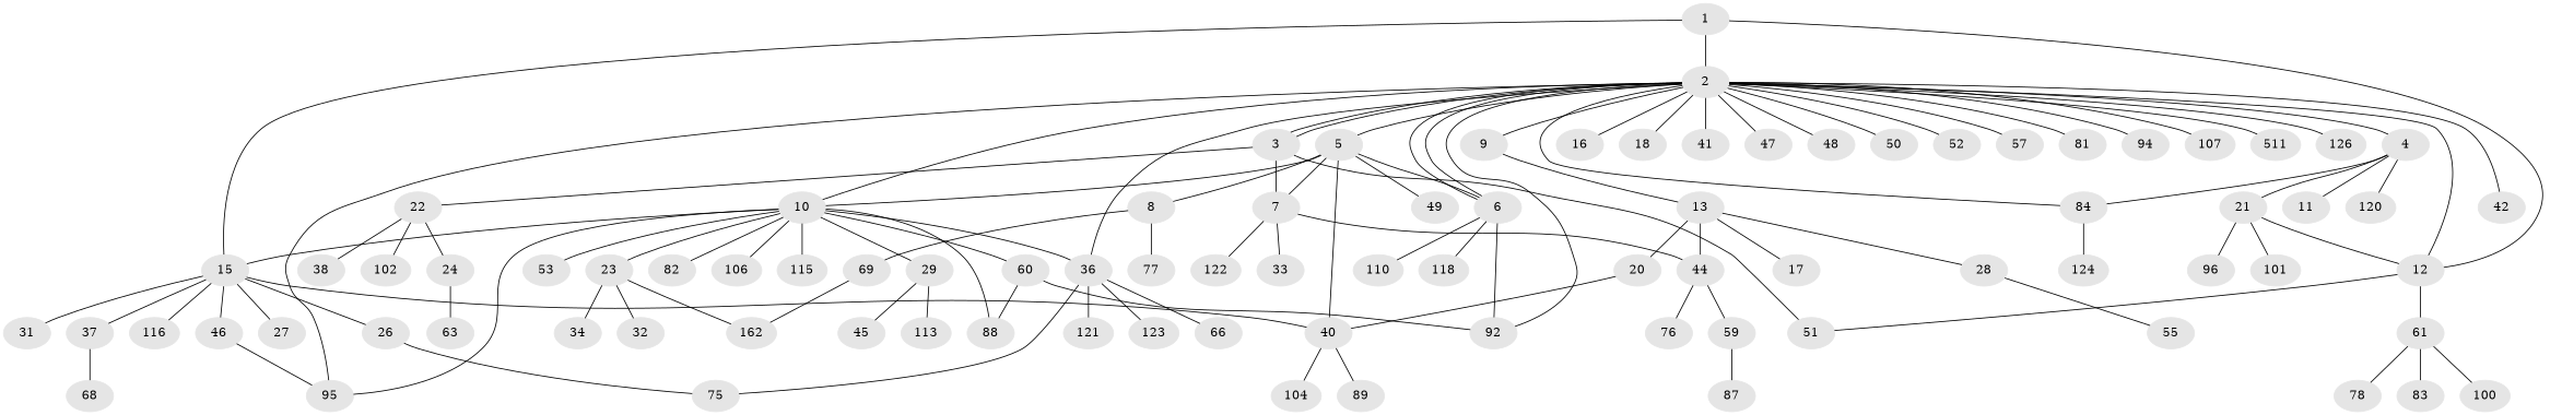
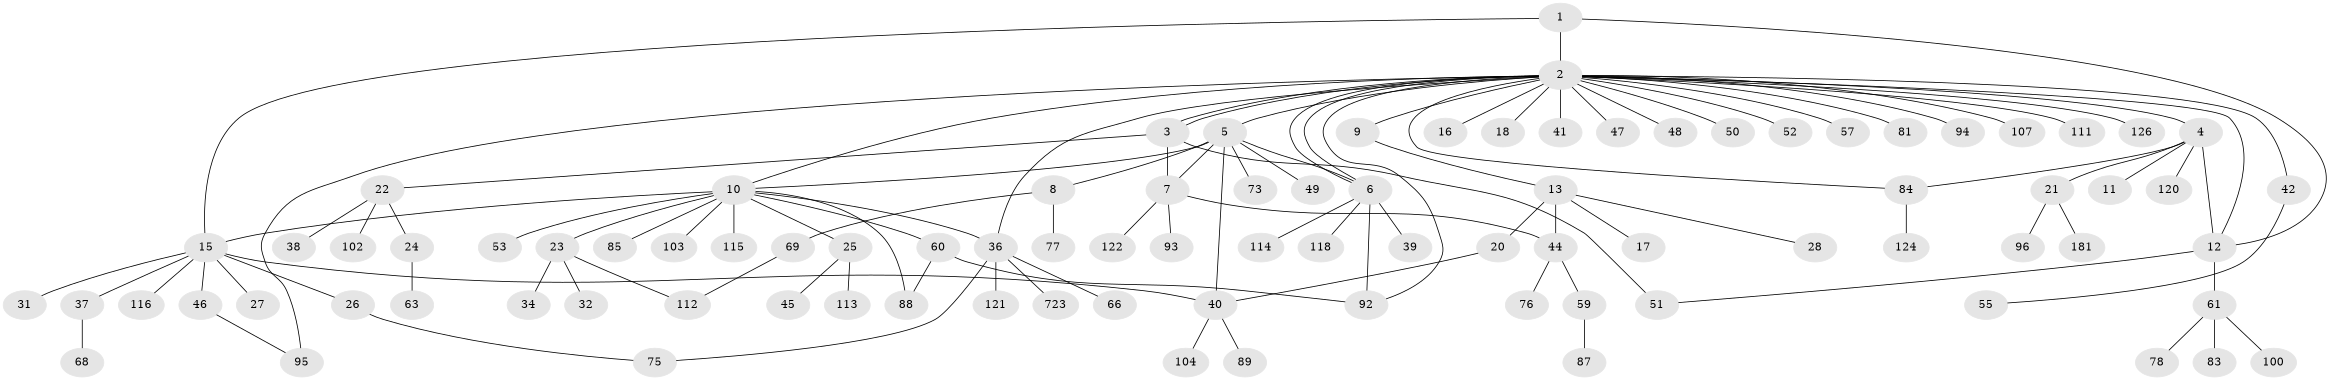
  graph {
    node [color=gray90 style=filled]
    1 [super="+19"]
    2 [super="+56"]
    12 [super="+43"]
    15 [super="+35"]
    3 [super="+105"]
    4 [super="+70"]
    5 [super="+33"]
    6 [super="+67"]
    9
    10 [super="+14"]
    16
    18
    36 [super="+79"]
    41 [super="+108"]
    42 [super="+65"]
    47 [super="+106"]
    48
    50 [super="+91"]
    52
    57
    81
    84 [super="+90"]
    92
    94
    95
    107
-   111 [label=511]
+   111
    126
    51 [super="+82"]
    61 [super="+109"]
    40 [super="+86"]
    26
    27
    31
    37 [super="+62"]
    46
    116
    7 [super="+80"]
    22 [super="+30"]
    11
    21 [super="+96"]
    120
    8 [super="+54"]
    49
-   114 [label=110]
+   73
+   39
+   114
    118
    13 [super="+71"]
    23 [super="+29"]
-   25 [super="+58" label=29]
+   25 [super="+58"]
    53
    60 [super="+74"]
-   85 [label=82]
+   85
    88
-   103 [label=106]
+   103
    115 [super="+125"]
    75 [super="+110"]
    66
    121
-   123
+   123 [label=723]
    55
    124
    44 [super="+97"]
-   93 [label=33]
+   93
    122
    24 [super="+117"]
    38
    102
    n70 [label=96]
-   101
+   101 [label=181]
    69
    77
    89
    104
    59
    76
-   112 [label=162]
+   112
    17
    20 [super="+72"]
    28 [super="+64"]
    32
    34
    45
    113
    78
    83
    100
    68 [super="+99"]
    63 [super="+119"]
    87
    1 -- 2
    1 -- 12
    1 -- 15
    2 -- 12
    2 -- 3
    2 -- 3
    2 -- 4
    2 -- 5
    2 -- 6
    2 -- 6
    2 -- 9
    2 -- 10
    2 -- 16
    2 -- 18
    2 -- 36
    2 -- 41
    2 -- 42
    2 -- 47
    2 -- 48
    2 -- 50
    2 -- 52
    2 -- 57
    2 -- 81
    2 -- 84
    2 -- 92
    2 -- 94
    2 -- 95
    2 -- 107
    2 -- 111
    2 -- 126
    12 -- 51
    12 -- 61
    15 -- 40
    15 -- 26
    15 -- 27
    15 -- 31
    15 -- 37
    15 -- 46
    15 -- 116
    3 -- 51
    3 -- 7
    3 -- 22
-   21 -- 12
+   4 -- 12
    4 -- 84
    4 -- 11
    4 -- 21
    4 -- 120
    5 -- 6
    5 -- 10
    5 -- 40
    5 -- 7
    5 -- 8
    5 -- 49
+   5 -- 73
    6 -- 92
+   6 -- 39
    6 -- 114
    6 -- 118
    9 -- 13
    10 -- 15
    10 -- 36
-   10 -- 95
    10 -- 23
    10 -- 25
    10 -- 53
    10 -- 60
    10 -- 85
    10 -- 88
    10 -- 103
    10 -- 115
    36 -- 75
    36 -- 66
    36 -- 121
    36 -- 123
-   28 -- 55
+   42 -- 55
    84 -- 124
    61 -- 78
    61 -- 83
    61 -- 100
    40 -- 89
    40 -- 104
    26 -- 75
    37 -- 68
    46 -- 95
    7 -- 44
    7 -- 93
    7 -- 122
    22 -- 24
    22 -- 38
    22 -- 102
    21 -- n70
    21 -- 101
    8 -- 69
    8 -- 77
    13 -- 44
    13 -- 17
    13 -- 20
    13 -- 28
    23 -- 112
    23 -- 32
    23 -- 34
    25 -- 45
    25 -- 113
    60 -- 92
    60 -- 88
    44 -- 59
    44 -- 76
    24 -- 63
    69 -- 112
    59 -- 87
    20 -- 40
  }
